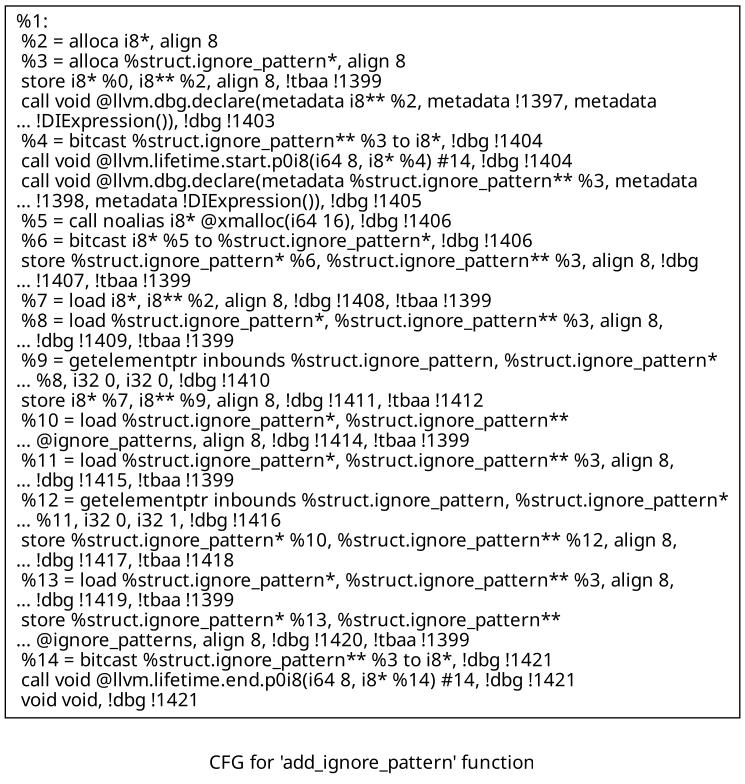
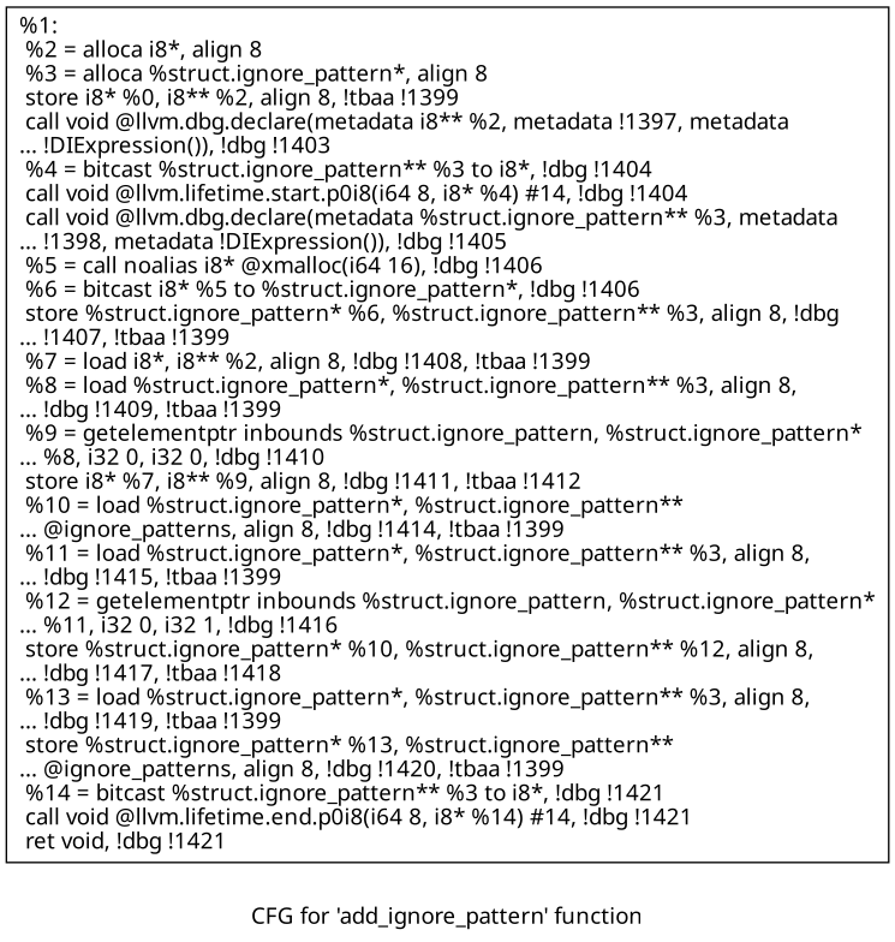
  digraph {
    label="CFG for 'add_ignore_pattern' function"
    fontname="Noto Sans"
-   n1 [label="{%1:\l  %2 = alloca i8*, align 8\l  %3 = alloca %struct.ignore_pattern*, align 8\l  store i8* %0, i8** %2, align 8, !tbaa !1399\l  call void @llvm.dbg.declare(metadata i8** %2, metadata !1397, metadata\l... !DIExpression()), !dbg !1403\l  %4 = bitcast %struct.ignore_pattern** %3 to i8*, !dbg !1404\l  call void @llvm.lifetime.start.p0i8(i64 8, i8* %4) #14, !dbg !1404\l  call void @llvm.dbg.declare(metadata %struct.ignore_pattern** %3, metadata\l... !1398, metadata !DIExpression()), !dbg !1405\l  %5 = call noalias i8* @xmalloc(i64 16), !dbg !1406\l  %6 = bitcast i8* %5 to %struct.ignore_pattern*, !dbg !1406\l  store %struct.ignore_pattern* %6, %struct.ignore_pattern** %3, align 8, !dbg\l... !1407, !tbaa !1399\l  %7 = load i8*, i8** %2, align 8, !dbg !1408, !tbaa !1399\l  %8 = load %struct.ignore_pattern*, %struct.ignore_pattern** %3, align 8,\l... !dbg !1409, !tbaa !1399\l  %9 = getelementptr inbounds %struct.ignore_pattern, %struct.ignore_pattern*\l... %8, i32 0, i32 0, !dbg !1410\l  store i8* %7, i8** %9, align 8, !dbg !1411, !tbaa !1412\l  %10 = load %struct.ignore_pattern*, %struct.ignore_pattern**\l... @ignore_patterns, align 8, !dbg !1414, !tbaa !1399\l  %11 = load %struct.ignore_pattern*, %struct.ignore_pattern** %3, align 8,\l... !dbg !1415, !tbaa !1399\l  %12 = getelementptr inbounds %struct.ignore_pattern, %struct.ignore_pattern*\l... %11, i32 0, i32 1, !dbg !1416\l  store %struct.ignore_pattern* %10, %struct.ignore_pattern** %12, align 8,\l... !dbg !1417, !tbaa !1418\l  %13 = load %struct.ignore_pattern*, %struct.ignore_pattern** %3, align 8,\l... !dbg !1419, !tbaa !1399\l  store %struct.ignore_pattern* %13, %struct.ignore_pattern**\l... @ignore_patterns, align 8, !dbg !1420, !tbaa !1399\l  %14 = bitcast %struct.ignore_pattern** %3 to i8*, !dbg !1421\l  call void @llvm.lifetime.end.p0i8(i64 8, i8* %14) #14, !dbg !1421\l  void void, !dbg !1421\l}" shape=record fontname="Noto Sans"]
+   n1 [label="{%1:\l  %2 = alloca i8*, align 8\l  %3 = alloca %struct.ignore_pattern*, align 8\l  store i8* %0, i8** %2, align 8, !tbaa !1399\l  call void @llvm.dbg.declare(metadata i8** %2, metadata !1397, metadata\l... !DIExpression()), !dbg !1403\l  %4 = bitcast %struct.ignore_pattern** %3 to i8*, !dbg !1404\l  call void @llvm.lifetime.start.p0i8(i64 8, i8* %4) #14, !dbg !1404\l  call void @llvm.dbg.declare(metadata %struct.ignore_pattern** %3, metadata\l... !1398, metadata !DIExpression()), !dbg !1405\l  %5 = call noalias i8* @xmalloc(i64 16), !dbg !1406\l  %6 = bitcast i8* %5 to %struct.ignore_pattern*, !dbg !1406\l  store %struct.ignore_pattern* %6, %struct.ignore_pattern** %3, align 8, !dbg\l... !1407, !tbaa !1399\l  %7 = load i8*, i8** %2, align 8, !dbg !1408, !tbaa !1399\l  %8 = load %struct.ignore_pattern*, %struct.ignore_pattern** %3, align 8,\l... !dbg !1409, !tbaa !1399\l  %9 = getelementptr inbounds %struct.ignore_pattern, %struct.ignore_pattern*\l... %8, i32 0, i32 0, !dbg !1410\l  store i8* %7, i8** %9, align 8, !dbg !1411, !tbaa !1412\l  %10 = load %struct.ignore_pattern*, %struct.ignore_pattern**\l... @ignore_patterns, align 8, !dbg !1414, !tbaa !1399\l  %11 = load %struct.ignore_pattern*, %struct.ignore_pattern** %3, align 8,\l... !dbg !1415, !tbaa !1399\l  %12 = getelementptr inbounds %struct.ignore_pattern, %struct.ignore_pattern*\l... %11, i32 0, i32 1, !dbg !1416\l  store %struct.ignore_pattern* %10, %struct.ignore_pattern** %12, align 8,\l... !dbg !1417, !tbaa !1418\l  %13 = load %struct.ignore_pattern*, %struct.ignore_pattern** %3, align 8,\l... !dbg !1419, !tbaa !1399\l  store %struct.ignore_pattern* %13, %struct.ignore_pattern**\l... @ignore_patterns, align 8, !dbg !1420, !tbaa !1399\l  %14 = bitcast %struct.ignore_pattern** %3 to i8*, !dbg !1421\l  call void @llvm.lifetime.end.p0i8(i64 8, i8* %14) #14, !dbg !1421\l  ret void, !dbg !1421\l}" shape=record fontname="Noto Sans"]
  }
